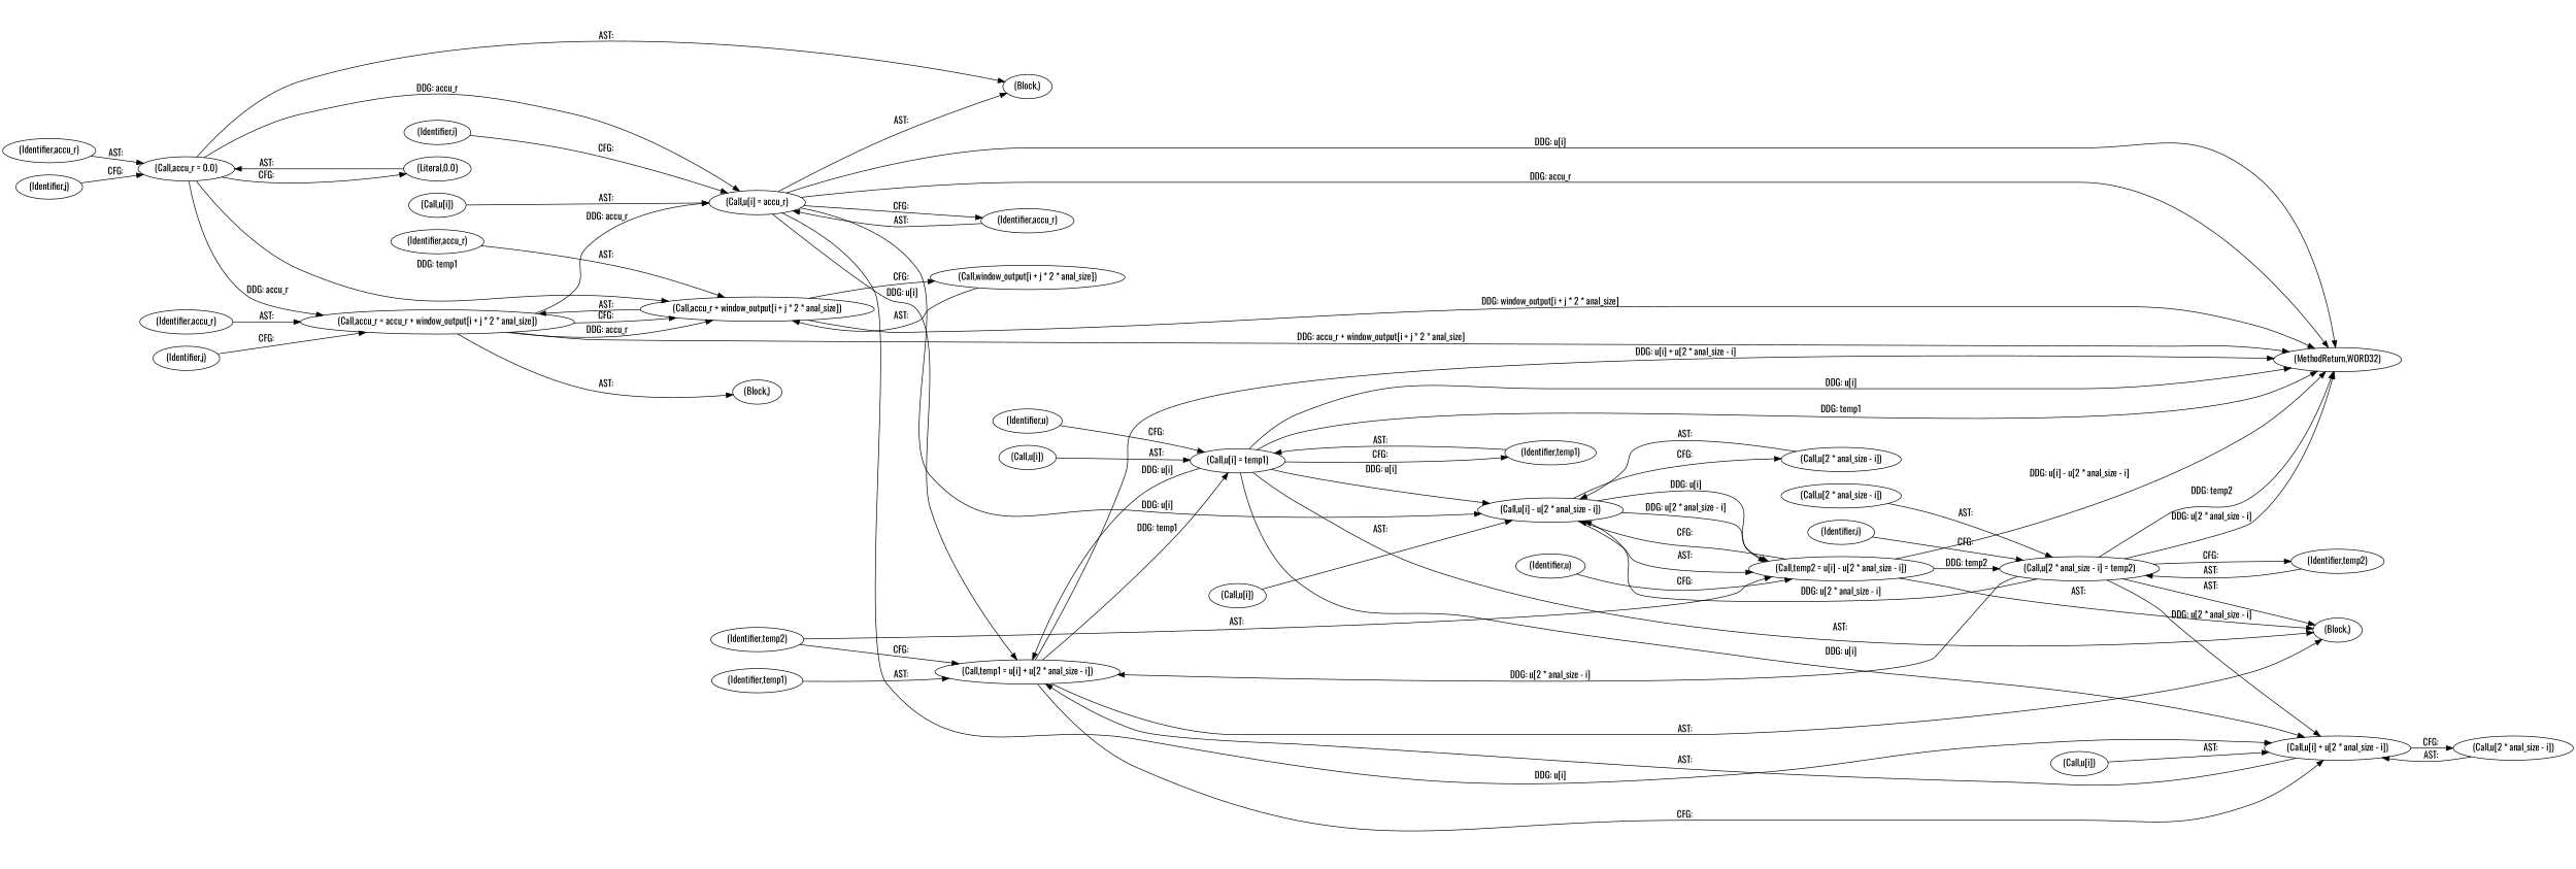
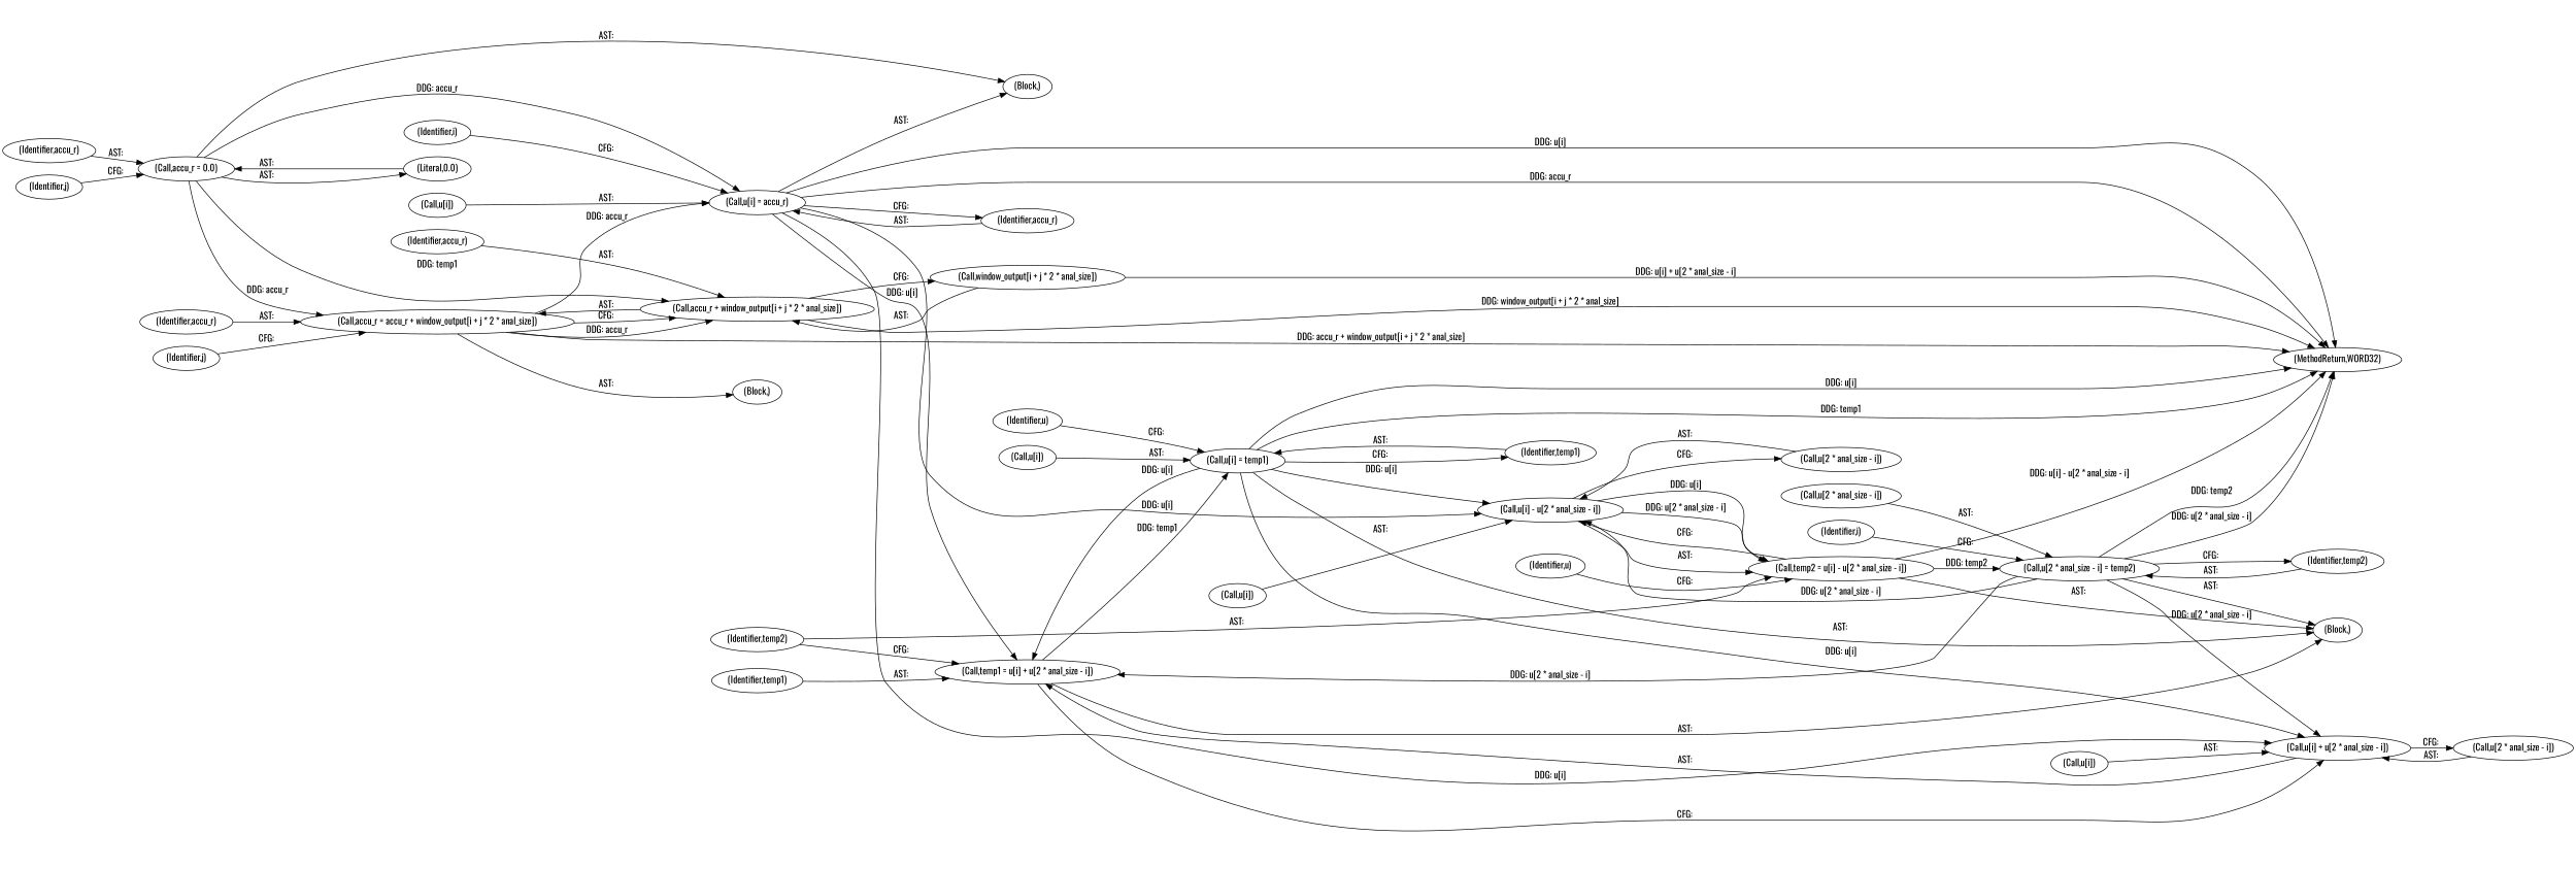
  digraph {
    fontname=Oswald
    rankdir=LR
    node [fontname=Oswald]
    edge [fontname=Oswald]
    n1 [label="(Call,accu_r = accu_r + window_output[i + j * 2 * anal_size])"]
    n2 [label="(Call,accu_r + window_output[i + j * 2 * anal_size])"]
    n3 [label="(Call,u[i] = accu_r)"]
    n4 [label="(MethodReturn,WORD32)"]
    n5 [label="(Block,)"]
    n6 [label="(Call,window_output[i + j * 2 * anal_size])"]
    n7 [label="(Block,)"]
    n8 [label="(Call,temp1 = u[i] + u[2 * anal_size - i])"]
    n9 [label="(Call,u[i] + u[2 * anal_size - i])"]
    n10 [label="(Call,u[i] - u[2 * anal_size - i])"]
    n11 [label="(Identifier,accu_r)"]
    n12 [label="(Call,accu_r = 0.0)"]
    n13 [label="(Literal,0.0)"]
    n14 [label="(Call,u[i] = temp1)"]
    n15 [label="(Block,)"]
    n16 [label="(Call,u[2 * anal_size - i])"]
    n17 [label="(Call,temp2 = u[i] - u[2 * anal_size - i])"]
    n18 [label="(Call,u[2 * anal_size - i])"]
    n19 [label="(Identifier,temp1)"]
    n20 [label="(Call,u[2 * anal_size - i] = temp2)"]
    n21 [label="(Identifier,temp2)"]
    n22 [label="(Identifier,u)"]
    n23 [label="(Call,u[i])"]
    n24 [label="(Call,u[i])"]
    n25 [label="(Call,u[2 * anal_size - i])"]
    n26 [label="(Identifier,accu_r)"]
    n27 [label="(Identifier,j)"]
    n28 [label="(Identifier,i)"]
    n29 [label="(Identifier,accu_r)"]
    n30 [label="(Call,u[i])"]
    n31 [label="(Identifier,temp1)"]
    n32 [label="(Identifier,u)"]
    n33 [label="(Identifier,j)"]
    n34 [label="(Identifier,accu_r)"]
    n35 [label="(Identifier,temp2)"]
    n36 [label="(Call,u[i])"]
    n37 [label="(Identifier,i)"]
    n1 -> n2 [label="CFG: "]
    n1 -> n2 [label="DDG: accu_r"]
    n1 -> n3 [label="DDG: accu_r"]
    n1 -> n4 [label="DDG: accu_r + window_output[i + j * 2 * anal_size]"]
    n1 -> n5 [label="AST: "]
    n2 -> n1 [label="AST: "]
    n2 -> n4 [label="DDG: window_output[i + j * 2 * anal_size]"]
    n2 -> n6 [label="CFG: "]
    n3 -> n4 [label="DDG: u[i]"]
    n3 -> n4 [label="DDG: accu_r"]
    n3 -> n7 [label="AST: "]
    n3 -> n8 [label="DDG: u[i]"]
    n3 -> n9 [label="DDG: u[i]"]
    n3 -> n10 [label="DDG: u[i]"]
    n3 -> n11 [label="CFG: "]
    n6 -> n2 [label="AST: "]
-   n8 -> n4 [label="DDG: u[i] + u[2 * anal_size - i]"]
+   n6 -> n4 [label="DDG: u[i] + u[2 * anal_size - i]"]
    n8 -> n9 [label="CFG: "]
    n8 -> n14 [label="DDG: temp1"]
    n8 -> n15 [label="AST: "]
    n9 -> n8 [label="AST: "]
    n9 -> n16 [label="CFG: "]
    n10 -> n17 [label="AST: "]
    n10 -> n17 [label="DDG: u[i]"]
    n10 -> n17 [label="DDG: u[2 * anal_size - i]"]
    n10 -> n18 [label="CFG: "]
    n11 -> n3 [label="AST: "]
    n12 -> n1 [label="DDG: accu_r"]
    n12 -> n2 [label="DDG: temp1"]
    n12 -> n3 [label="DDG: accu_r"]
    n12 -> n7 [label="AST: "]
-   n12 -> n13 [label="CFG: "]
+   n12 -> n13 [label="AST: "]
    n13 -> n12 [label="AST: "]
    n14 -> n4 [label="DDG: temp1"]
    n14 -> n4 [label="DDG: u[i]"]
    n14 -> n8 [label="DDG: u[i]"]
    n14 -> n9 [label="DDG: u[i]"]
    n14 -> n10 [label="DDG: u[i]"]
    n14 -> n15 [label="AST: "]
    n14 -> n19 [label="CFG: "]
    n16 -> n9 [label="AST: "]
    n17 -> n4 [label="DDG: u[i] - u[2 * anal_size - i]"]
    n17 -> n10 [label="CFG: "]
    n17 -> n15 [label="AST: "]
    n17 -> n20 [label="DDG: temp2"]
    n18 -> n10 [label="AST: "]
    n19 -> n14 [label="AST: "]
    n20 -> n4 [label="DDG: u[2 * anal_size - i]"]
    n20 -> n4 [label="DDG: temp2"]
    n20 -> n8 [label="DDG: u[2 * anal_size - i]"]
    n20 -> n9 [label="DDG: u[2 * anal_size - i]"]
    n20 -> n10 [label="DDG: u[2 * anal_size - i]"]
    n20 -> n15 [label="AST: "]
    n20 -> n21 [label="CFG: "]
    n21 -> n20 [label="AST: "]
    n22 -> n14 [label="CFG: "]
    n23 -> n10 [label="AST: "]
    n24 -> n14 [label="AST: "]
    n25 -> n20 [label="AST: "]
    n26 -> n1 [label="AST: "]
    n27 -> n1 [label="CFG: "]
    n28 -> n3 [label="CFG: "]
    n29 -> n12 [label="AST: "]
    n30 -> n9 [label="AST: "]
    n31 -> n8 [label="AST: "]
    n32 -> n17 [label="CFG: "]
    n33 -> n12 [label="CFG: "]
    n34 -> n2 [label="AST: "]
    n35 -> n8 [label="CFG: "]
    n35 -> n17 [label="AST: "]
    n36 -> n3 [label="AST: "]
    n37 -> n20 [label="CFG: "]
  }
